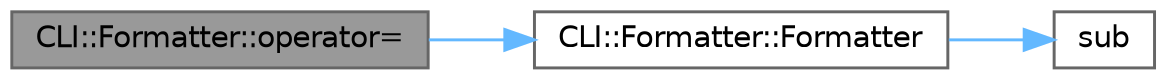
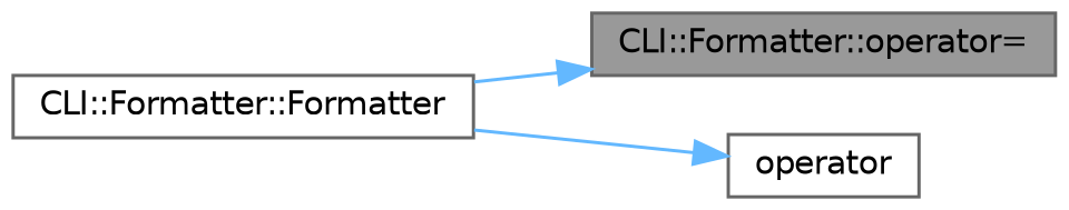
  digraph {
    rankdir=LR
    node [color=grey40 fillcolor=white fontname=Helvetica fontsize=10 shape=box style=filled]
    edge [color=steelblue1 fontname=Helvetica fontsize=10 labelfontname=Helvetica labelfontsize=10 style=solid]
    n1 [color=gray40 fillcolor=grey60 fontcolor=black height=0.2 label="CLI::Formatter::operator=" width=0.4]
    n2 [height=0.2 label="CLI::Formatter::Formatter" width=0.4]
-   n3 [height=0.2 label=sub width=0.4]
-   n1 -> n2
+   n3 [height=0.2 label=operator width=0.4]
+   n2 -> n1
    n2 -> n3
  }
